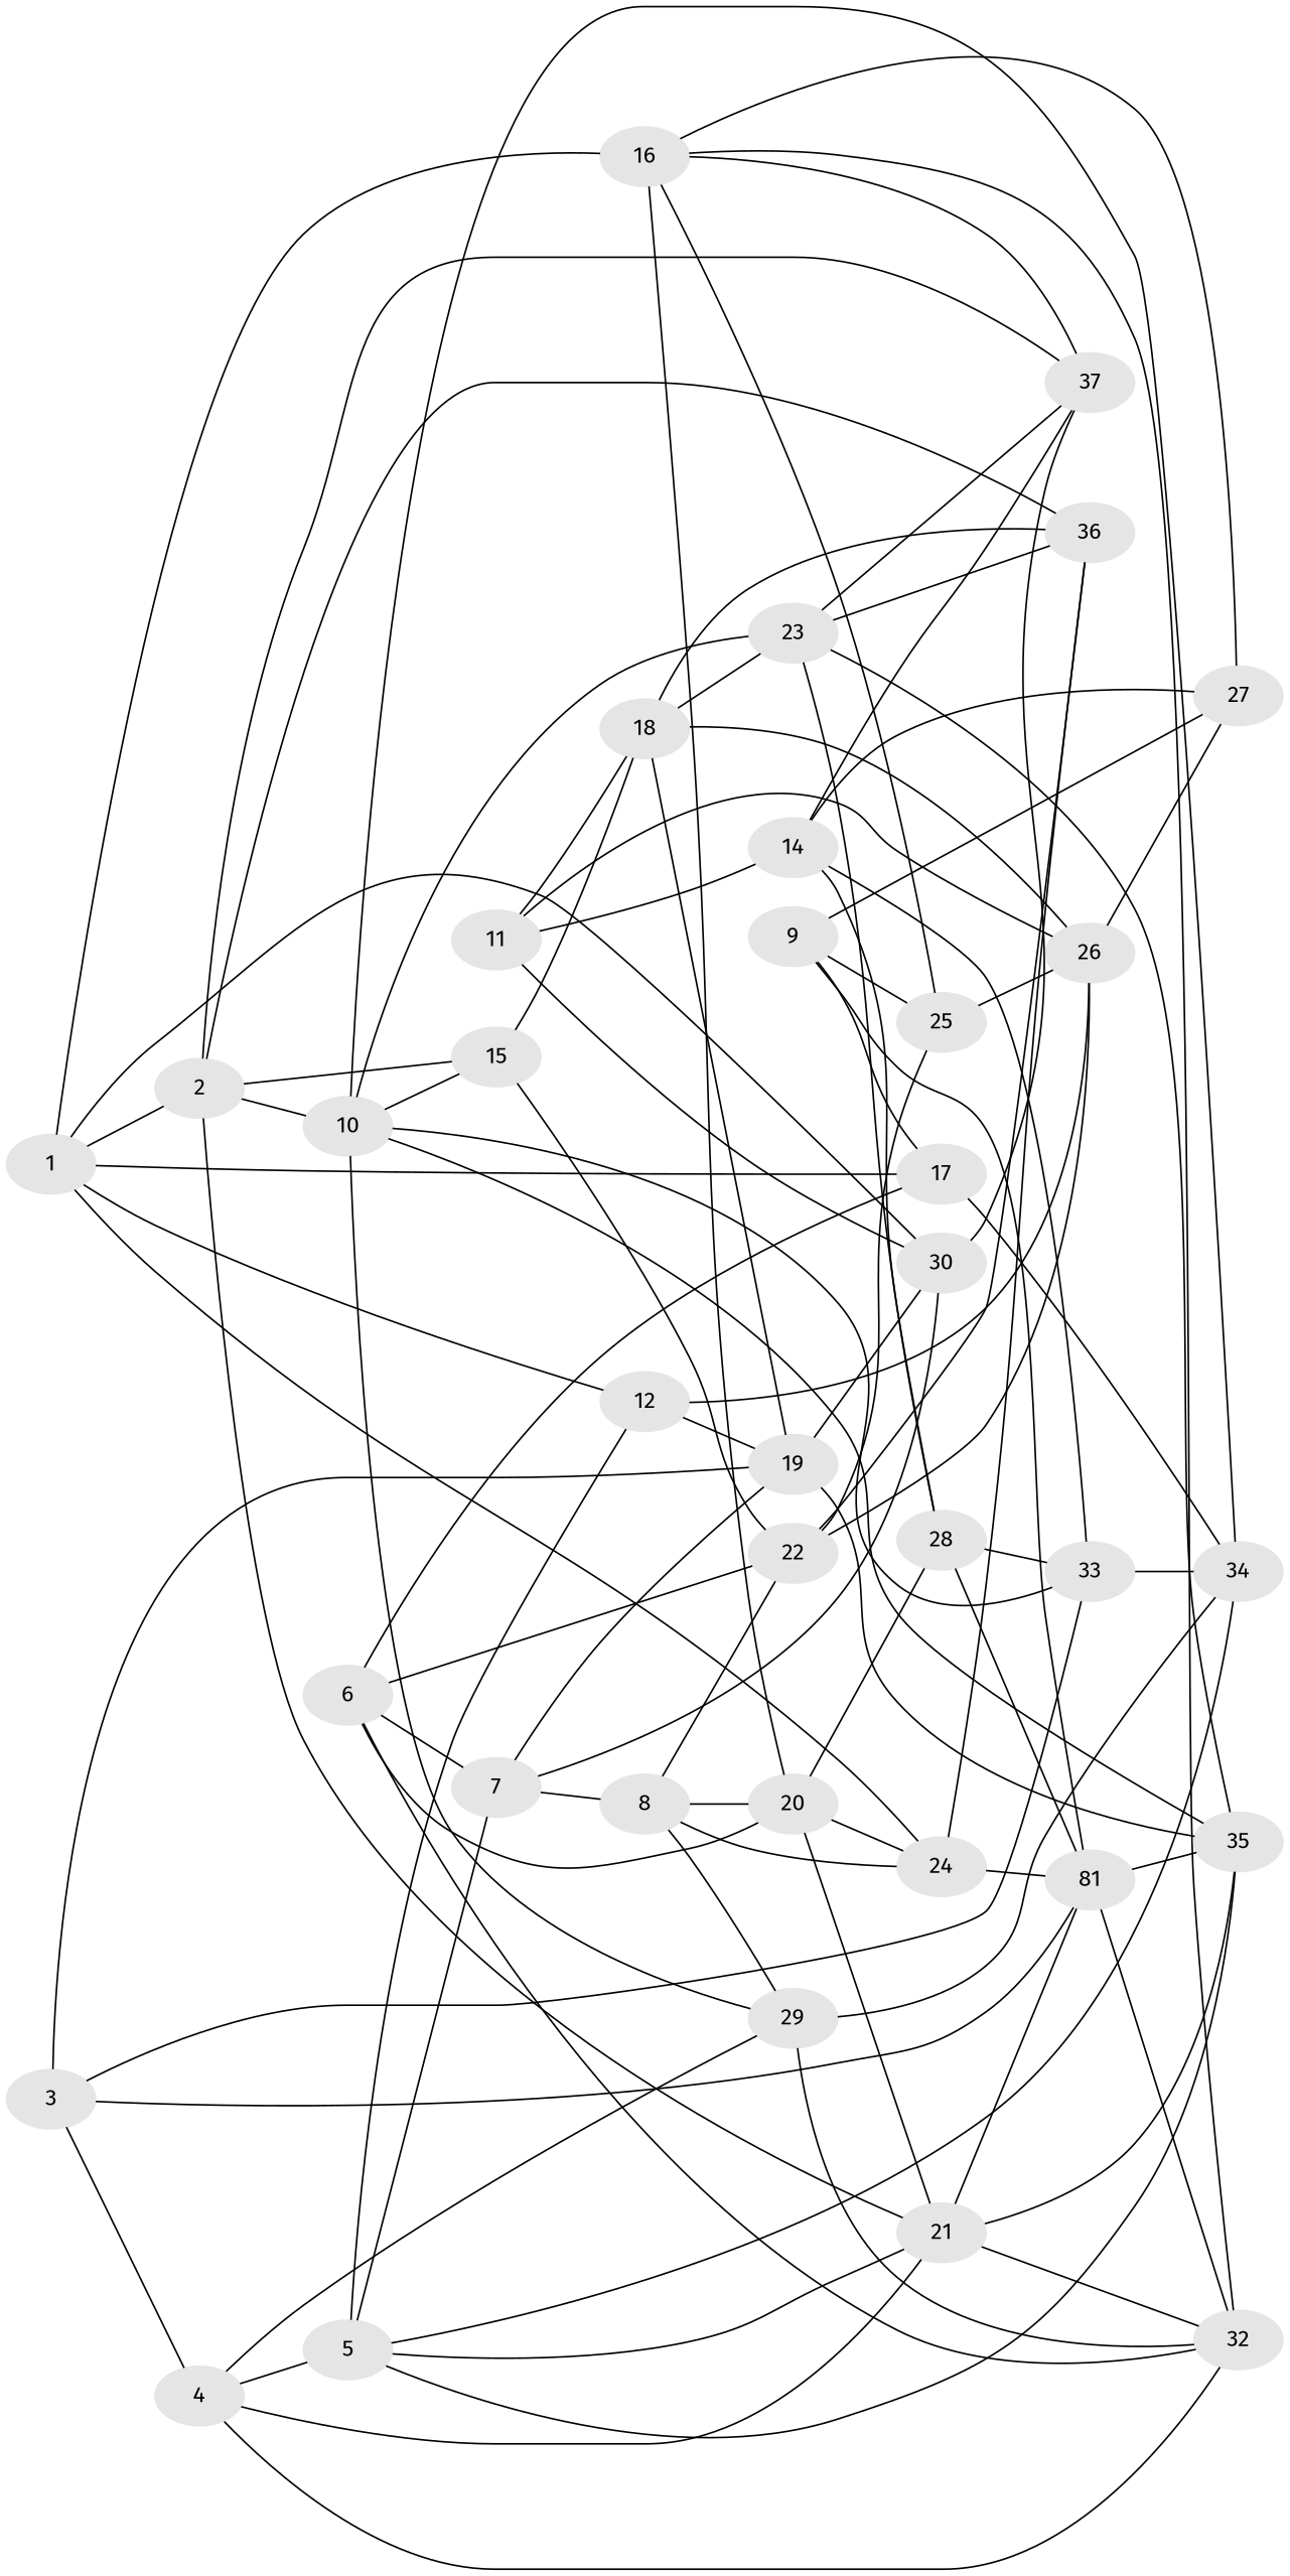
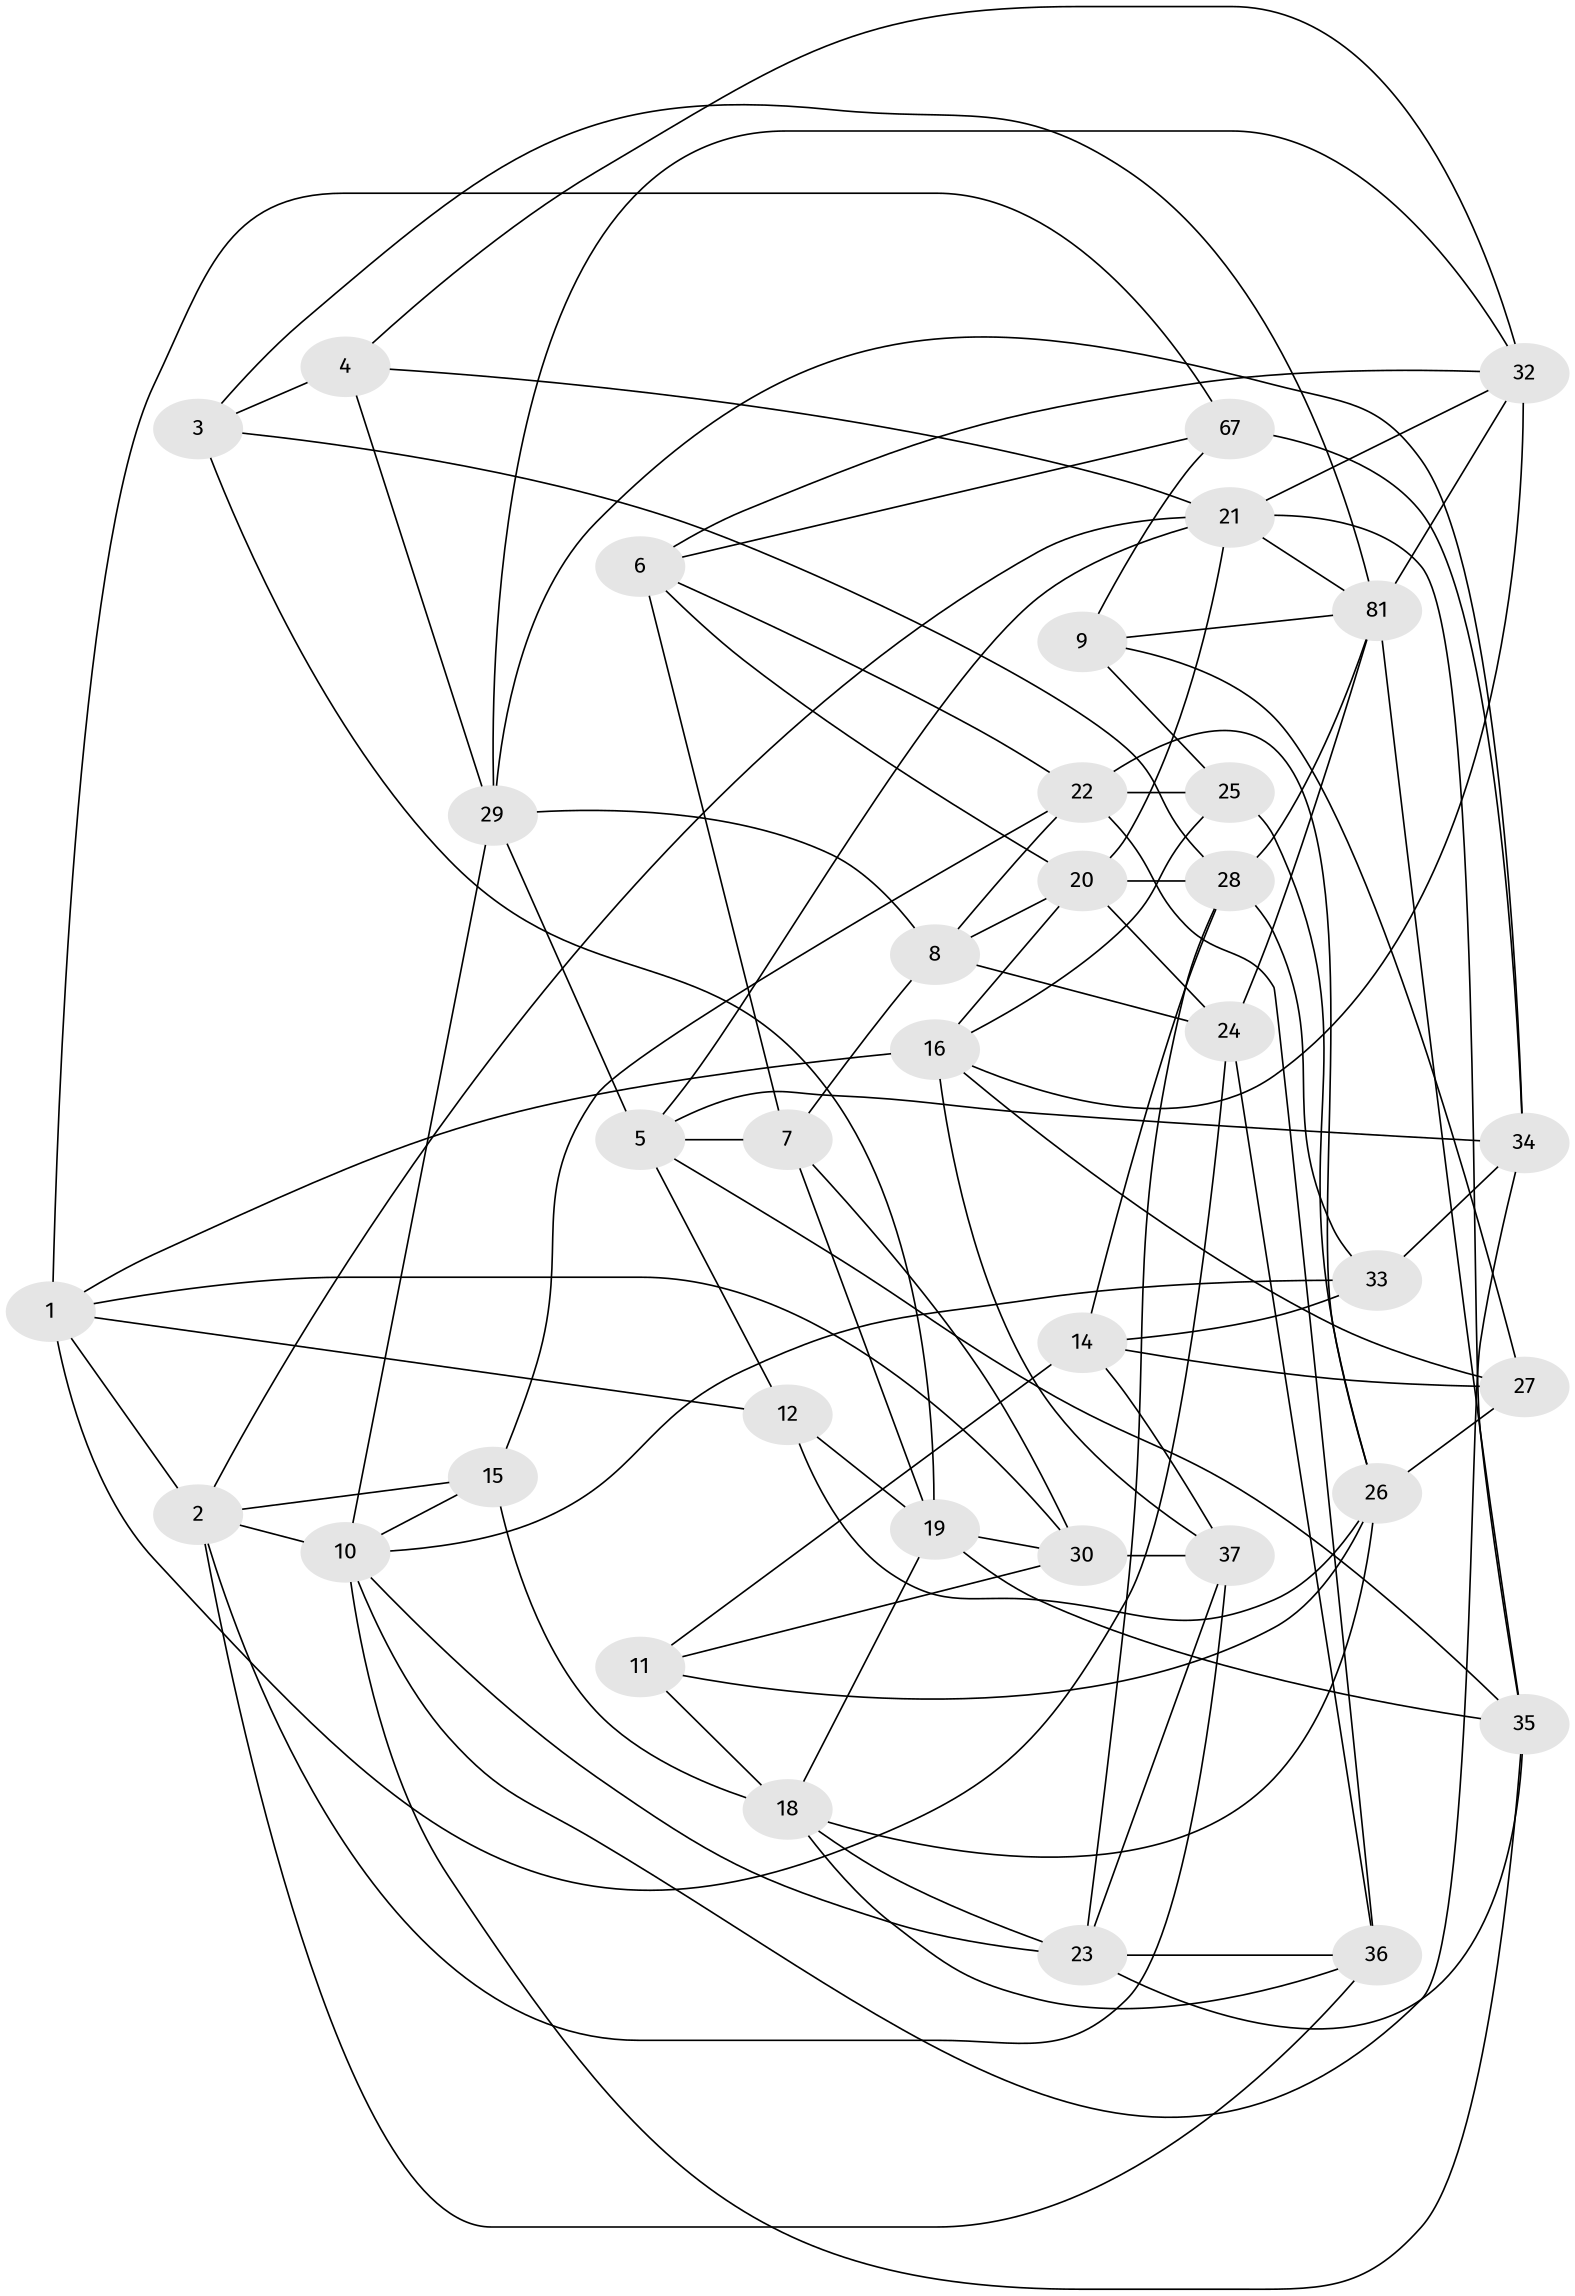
  graph {
    fontname="Fira Sans"
    rankdir=LR
    node [color=gray90 fontname="Fira Sans" style=filled]
    edge [fontname="Fira Sans" weight=1.0]
    1
    2
    12
    16
-   17
+   17 [label=67]
    24
    30
    10
    15
    21
    36
    37
    19
    26
    32
    20
    25
    27
    34
    n20 [label=81]
    29
    35
    23
    33
    22
    18
    3
    4
    28
    5
    7
    8
    6
    9
    11
    14
    1 -- 2
    1 -- 12
    1 -- 16
    1 -- 17
    1 -- 24
    1 -- 30
    2 -- 10
    2 -- 15
    2 -- 21
    2 -- 36
    2 -- 37
    12 -- 19
    12 -- 26
    16 -- 37
    16 -- 32
    16 -- 20
    16 -- 25
    16 -- 27
    17 -- 34
    24 -- 36 [weight=2.0]
    24 -- n20
    30 -- 37
    10 -- 15
    10 -- 34
    10 -- 29 [weight=2.0]
    10 -- 35
    10 -- 23
    10 -- 33
    15 -- 22
    15 -- 18
    21 -- 32
    21 -- n20
    21 -- 35
    19 -- 30
    19 -- 35
    26 -- 27
    20 -- 24
    20 -- 21
    20 -- 28
    25 -- 26
    n20 -- 32
    n20 -- 35
    29 -- 32
    29 -- 34
    23 -- 36
    23 -- 37
    23 -- 35
    23 -- 28
    33 -- 34
    22 -- 36
    22 -- 26
    22 -- 25
    18 -- 36
    18 -- 19
    18 -- 26
    18 -- 23
    3 -- 19
    3 -- n20
    3 -- 4
-   3 -- 33
+   3 -- 28
    4 -- 21 [weight=2.0]
    4 -- 32
    4 -- 29
-   4 -- 5
+   29 -- 5
    28 -- n20
    28 -- 33
    5 -- 12
    5 -- 21
    5 -- 34
    5 -- 35
    5 -- 7
    7 -- 30
    7 -- 19
    7 -- 8 [weight=2.0]
    8 -- 24
    8 -- 20
    8 -- 29
    8 -- 22
    6 -- 17 [weight=2.0]
    6 -- 32
    6 -- 20
    6 -- 22
    6 -- 7
    9 -- 17 [weight=2.0]
    9 -- 25
    9 -- 27
    9 -- n20 [weight=2.0]
    11 -- 30 [weight=2.0]
    11 -- 26
    11 -- 18
    11 -- 14 [weight=2.0]
    14 -- 37
    14 -- 27
    14 -- 33
    14 -- 28
  }
